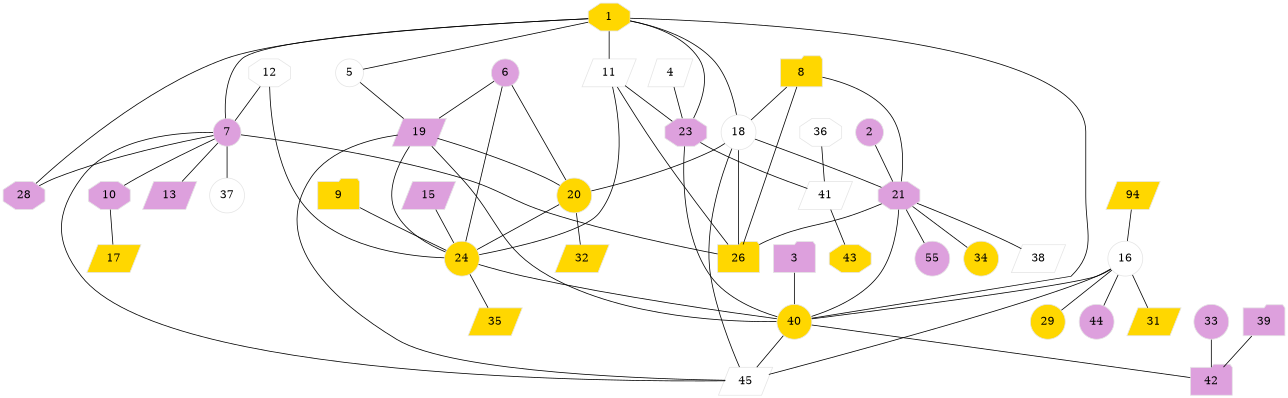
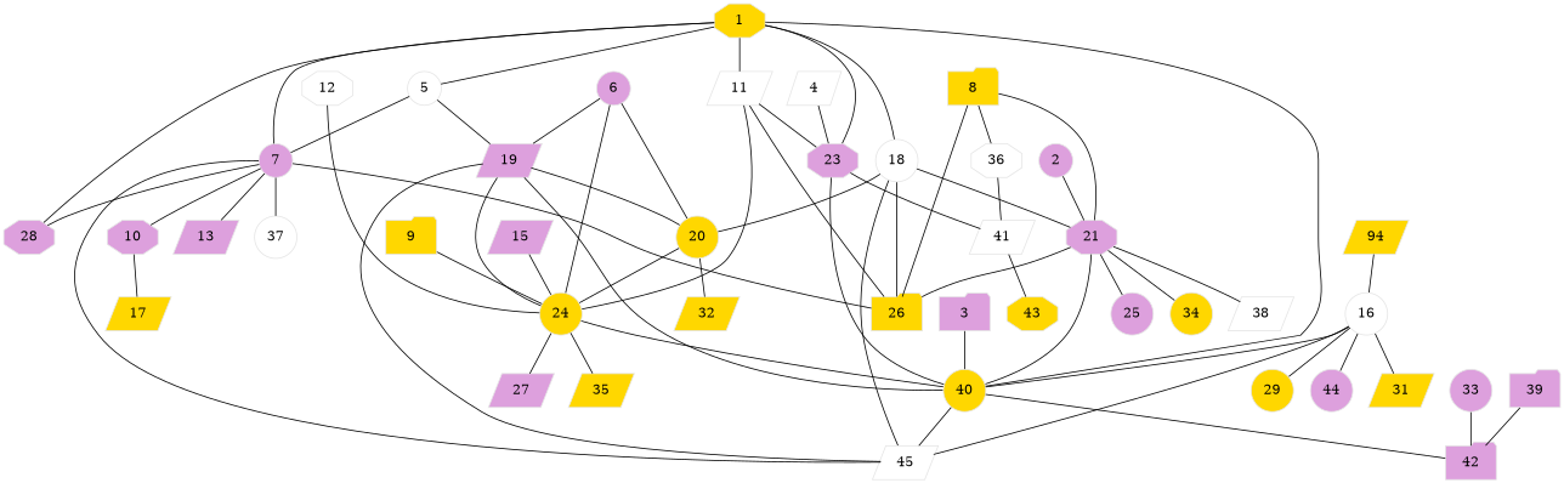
  graph {
    node [color=gray90 fillcolor=plum shape=circle style=filled]
    edge [weight=1.0]
    1 [fillcolor=gold shape=octagon]
    5 [fillcolor=white]
    7
    11 [fillcolor=white shape=parallelogram]
    18 [fillcolor=white]
    23 [shape=octagon]
    28 [shape=octagon]
    40 [fillcolor=gold]
    19 [shape=parallelogram]
    10 [shape=octagon]
    13 [shape=parallelogram]
    26 [fillcolor=gold shape=folder]
    37 [fillcolor=white]
    45 [fillcolor=white shape=parallelogram]
    24 [fillcolor=gold]
    21 [shape=octagon]
    20 [fillcolor=gold]
    41 [fillcolor=white shape=parallelogram]
    42 [shape=folder]
    2
-   25 [label=55]
+   25
    34 [fillcolor=gold]
    38 [fillcolor=white shape=parallelogram]
    3 [shape=folder]
    4 [fillcolor=white shape=parallelogram]
    6
    32 [fillcolor=gold shape=parallelogram]
+   27 [shape=parallelogram]
    35 [fillcolor=gold shape=parallelogram]
    17 [fillcolor=gold shape=parallelogram]
    8 [fillcolor=gold shape=folder]
    9 [fillcolor=gold shape=folder]
    12 [fillcolor=white shape=octagon]
    n34 [fillcolor=gold label=94 shape=parallelogram]
    16 [fillcolor=white]
    29 [fillcolor=gold]
    44
    31 [fillcolor=gold shape=parallelogram]
    15 [shape=parallelogram]
    43 [fillcolor=gold shape=octagon]
    33
    36 [fillcolor=white shape=octagon]
    39 [shape=folder]
    1 -- 5
    1 -- 7 [weight=2.0]
    1 -- 11 [weight=2.0]
    1 -- 18
    1 -- 23
    1 -- 28
    1 -- 40
-   12 -- 7 [weight=2.0]
+   5 -- 7 [weight=2.0]
    5 -- 19
    7 -- 28
    7 -- 10
    7 -- 13
    7 -- 26
    7 -- 37
    7 -- 45
    11 -- 23 [weight=2.0]
    11 -- 26
    11 -- 24
    18 -- 26
    18 -- 45
    18 -- 21
    18 -- 20
    23 -- 40
    23 -- 41
    40 -- 45 [weight=2.0]
    40 -- 42
    19 -- 40
    19 -- 45
    19 -- 24
    19 -- 20
    10 -- 17
    24 -- 40
+   24 -- 27
    24 -- 35
    21 -- 40
    21 -- 26
    21 -- 25
    21 -- 34
    21 -- 38
    20 -- 24
    20 -- 32
    41 -- 43
    2 -- 21
    3 -- 40
    4 -- 23
    6 -- 19
    6 -- 24
    6 -- 20
-   8 -- 18
+   8 -- 36
    8 -- 26
    8 -- 21
    9 -- 24
    12 -- 24
    n34 -- 16
    16 -- 40 [weight=2.0]
    16 -- 45
    16 -- 29
    16 -- 44
    16 -- 31
    15 -- 24
    33 -- 42
    36 -- 41
    39 -- 42
  }
